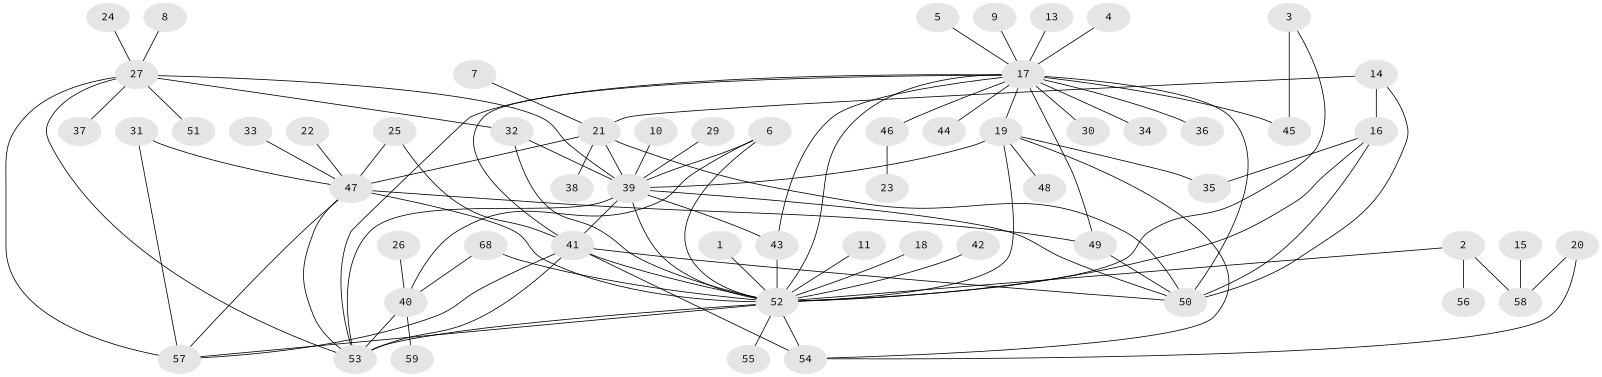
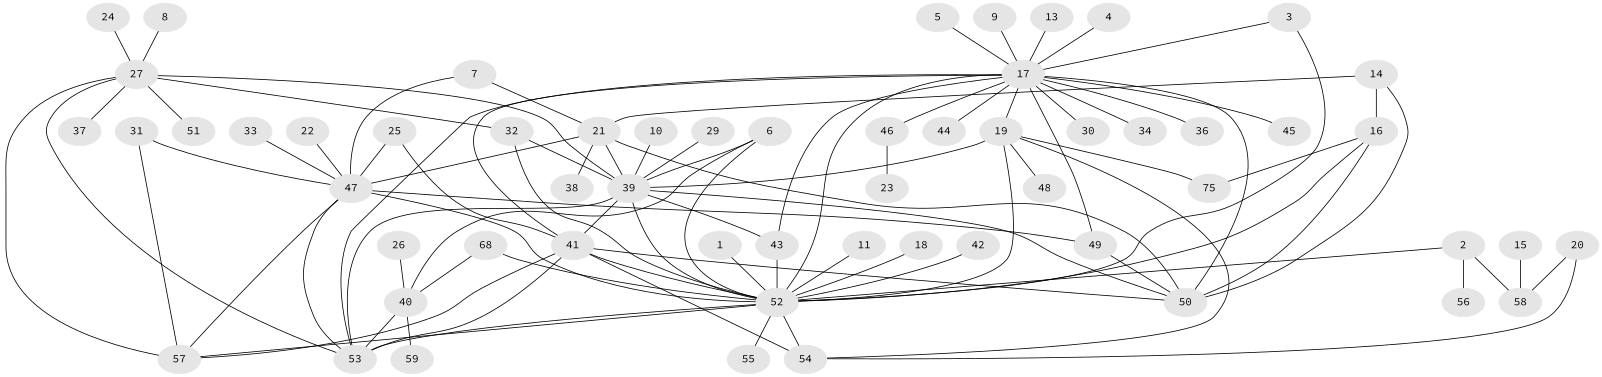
  graph {
    fontname="Source Code Pro"
    node [color=gray90 fontname="Source Code Pro" style=filled]
    edge [fontname="Source Code Pro" weight=1.0]
    1
    52
    53
    54
    57
    55
    2
    58
    56
    3
    17
    50
    19
    30
    34
    36
    41
    43
    44
    45
    46
    49
    4
    5
    6
    39
    40
    59
    7
    21
    47
    38
    8
    27
    32
    37
    51
    9
    10
    11
    13
    14
    16
-   35
+   35 [label=75]
    15
    48
    23
    18
    20
    22
    24
    25
    26
    n54 [label=68]
    29
    31
    33
    42
    1 -- 52
    52 -- 53
    52 -- 54 [weight=2.0]
    52 -- 57
    52 -- 55
    2 -- 52
    2 -- 58
    2 -- 56
    3 -- 52
-   3 -- 45
+   3 -- 17
    17 -- 52
    17 -- 53
    17 -- 50
    17 -- 19
    17 -- 30
    17 -- 34
    17 -- 36
    17 -- 41
    17 -- 43
    17 -- 44
    17 -- 45
    17 -- 46
    17 -- 49
    19 -- 52
    19 -- 54
    19 -- 39
    19 -- 35
    19 -- 48
    41 -- 52
    41 -- 53
    41 -- 54
    41 -- 57
    41 -- 50
    43 -- 52
    46 -- 23
    49 -- 50
    4 -- 17
    5 -- 17
    6 -- 52
    6 -- 39
    6 -- 40
    39 -- 52
    39 -- 53
    39 -- 50
    39 -- 41
    39 -- 43
    40 -- 53 [weight=2.0]
    40 -- 59
    7 -- 21
+   7 -- 47
    21 -- 50
    21 -- 39
    21 -- 47
    21 -- 38
    47 -- 52
    47 -- 53
    47 -- 57
    47 -- 49 [weight=2.0]
    8 -- 27
    27 -- 53
    27 -- 57
    27 -- 39
    27 -- 32
    27 -- 37
    27 -- 51
    32 -- 52
    32 -- 39
    9 -- 17
    10 -- 39
    11 -- 52
    13 -- 17
    14 -- 50
    14 -- 21
    14 -- 16
    16 -- 52
    16 -- 50
    16 -- 35
    15 -- 58
    18 -- 52
    20 -- 54
    20 -- 58
    22 -- 47
    24 -- 27
    25 -- 41
    25 -- 47
    26 -- 40
    n54 -- 52
    n54 -- 40
    29 -- 39
    31 -- 57
    31 -- 47
    33 -- 47
    42 -- 52
  }
